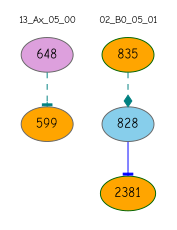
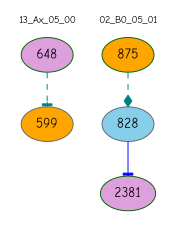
  digraph {
    fontname="Comic Neue"
    node [color=gray40 fillcolor=plum fontname="Comic Neue" style=filled]
    edge [arrowhead=tee color=teal fontname="Comic Neue" style=dashed]
-   n1 [label=648]
+   n1 [color=darkgreen label=648]
    n2 [fillcolor=orange label=599]
-   n3 [color=darkgreen fillcolor=orange label=835]
+   n3 [color=darkgreen fillcolor=orange label=875]
    n4 [fillcolor=skyblue label=828]
-   n5 [color=darkgreen fillcolor=orange label=2381]
+   n5 [color=darkgreen label=2381]
    subgraph cluster_1 {
      color=white
      fontsize=10
      label="13_Ax_05_00"
      n1
      n2
    }
    subgraph cluster_2 {
      color=white
      fontsize=10
      label="02_B0_05_01"
      n3
      n4
      n5
    }
    n1 -> n2
    n3 -> n4 [arrowhead=diamond]
    n4 -> n5 [color=blue style=solid]
  }
